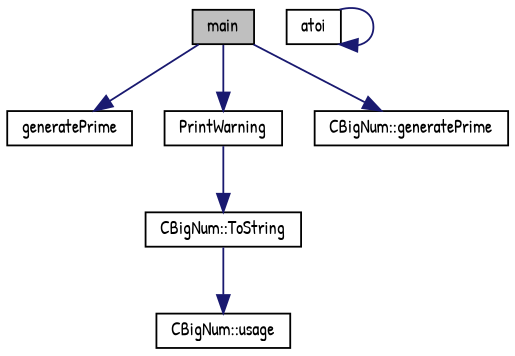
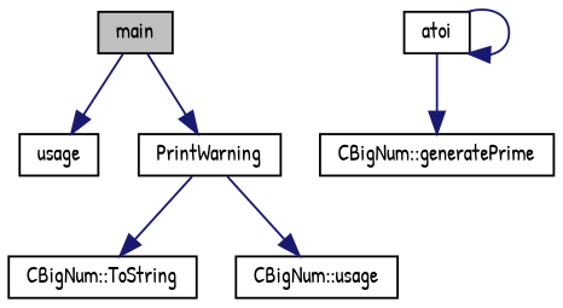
  digraph {
    fontname="Patrick Hand"
    rankdir=TB
    node [color=black fillcolor=white fontname="Patrick Hand" fontsize=10 shape=record style=filled]
    edge [color=midnightblue fontname="Patrick Hand" fontsize=10 labelfontname=Helvetica labelfontsize=10 style=solid]
    n1 [fillcolor=grey75 fontcolor=black height=0.2 label=main width=0.4]
-   n2 [height=0.2 label=generatePrime width=0.4]
+   n2 [height=0.2 label=usage width=0.4]
    n3 [height=0.2 label=PrintWarning width=0.4]
    n4 [height=0.2 label="CBigNum::generatePrime" width=0.4]
    n5 [height=0.2 label=atoi width=0.4]
    n6 [height=0.2 label="CBigNum::ToString" width=0.4]
    n7 [height=0.2 label="CBigNum::usage" width=0.4]
    n1 -> n2
    n1 -> n3
-   n1 -> n4
+   n5 -> n4
    n3 -> n6
    n5 -> n5
-   n6 -> n7
+   n3 -> n7
  }
